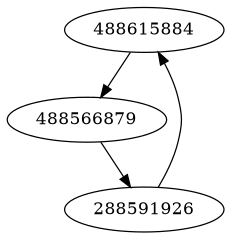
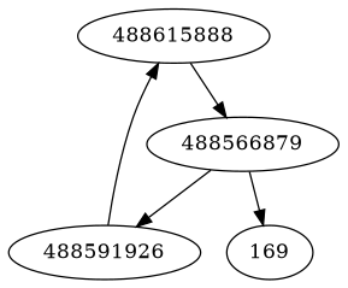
  strict digraph {
-   488615884
+   488615884 [label=488615888]
    488566879
-   488591926 [label=288591926]
+   488591926
+   169
    488615884 -> 488566879
    488566879 -> 488591926
+   488566879 -> 169
    488591926 -> 488615884
  }
